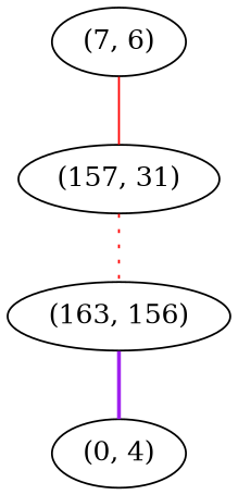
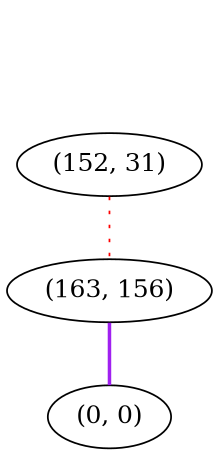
  graph {
    edge [color=red weight=1]
-   "(7, 6)"
-   "(157, 31)"
+   "(157, 31)" [label="(152, 31)"]
    "(163, 156)"
-   "(0, 0)" [label="(0, 4)"]
-   "(7, 6)" -- "(157, 31)" [style=solid]
+   "(0, 0)"
    "(157, 31)" -- "(163, 156)" [style=dotted]
    "(163, 156)" -- "(0, 0)" [color=purple style=bold weight=4]
  }
